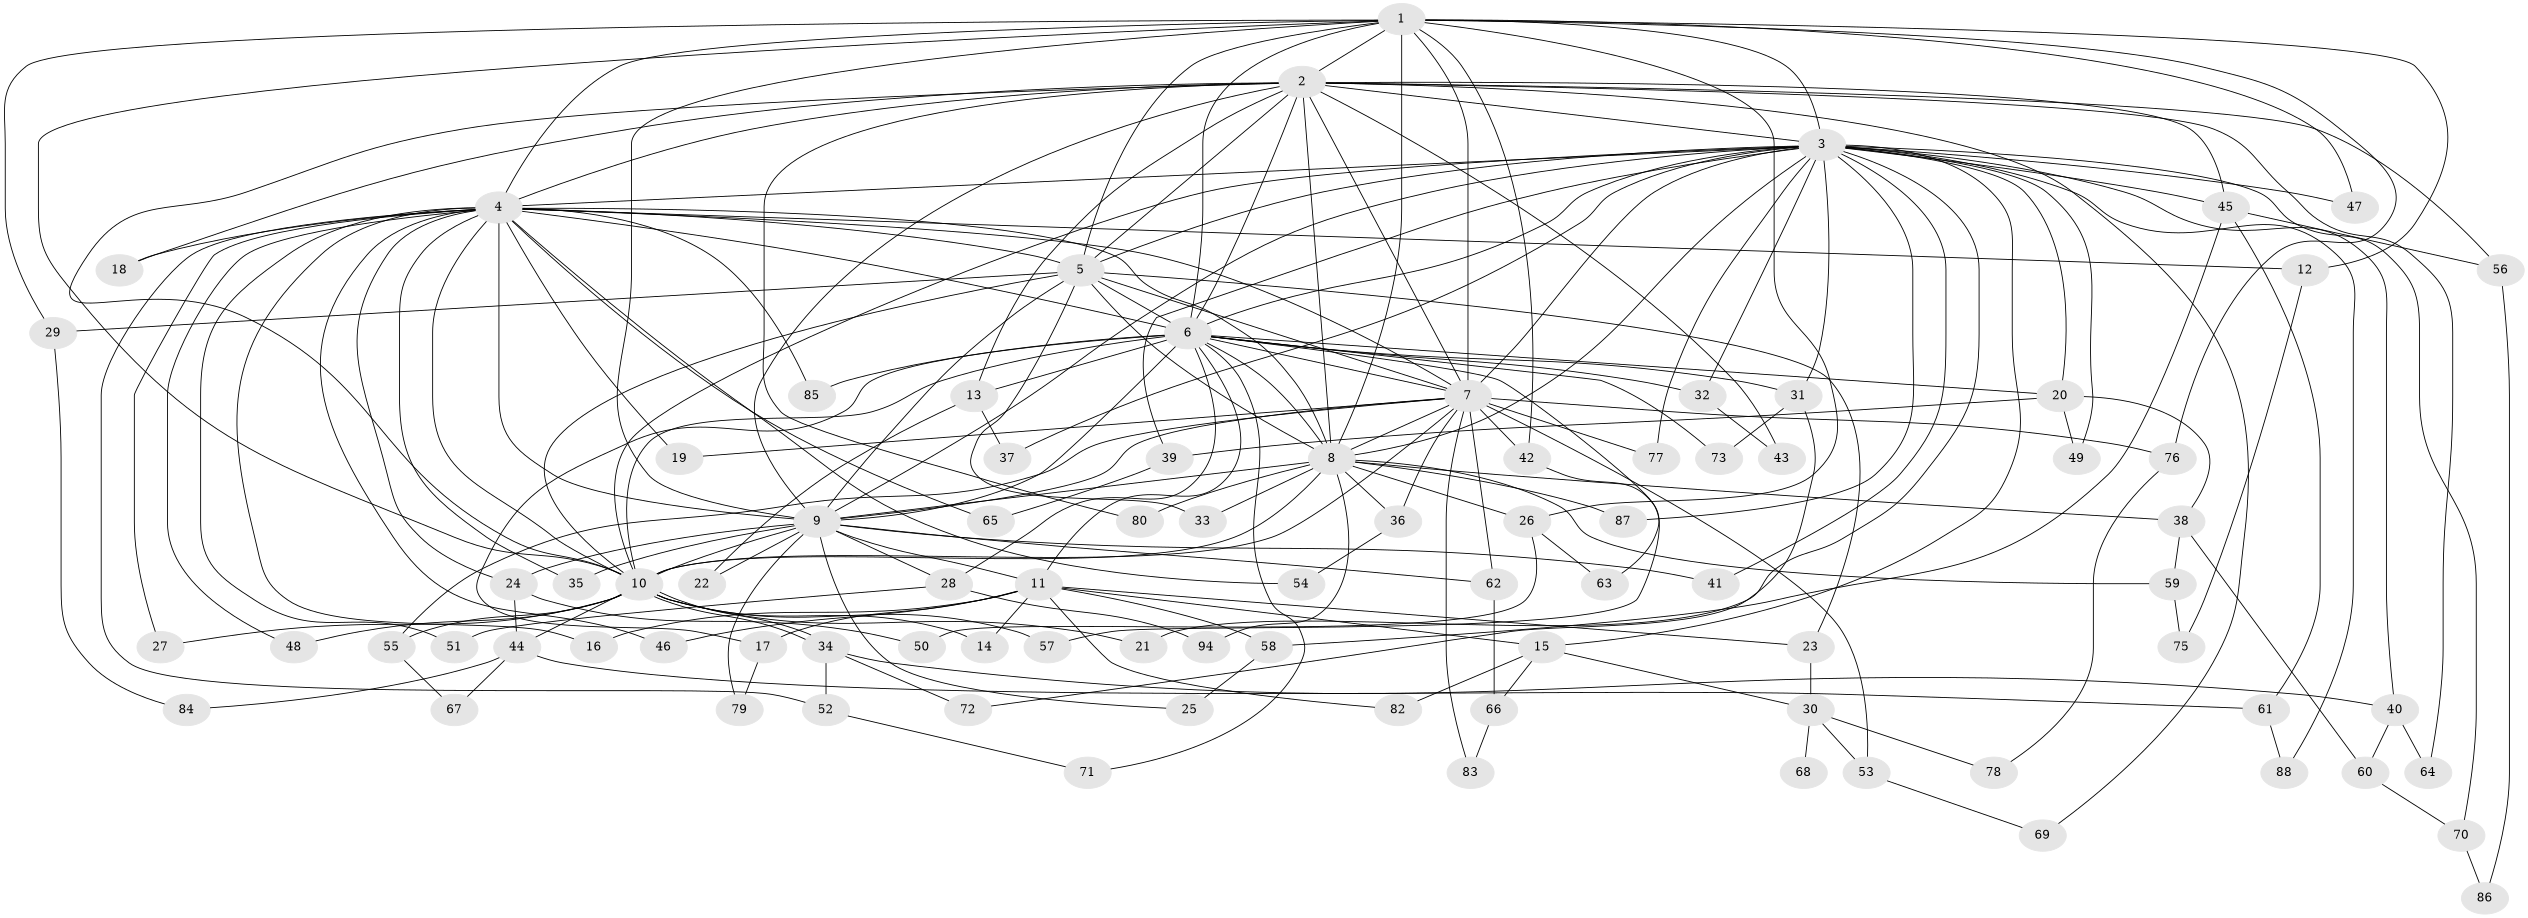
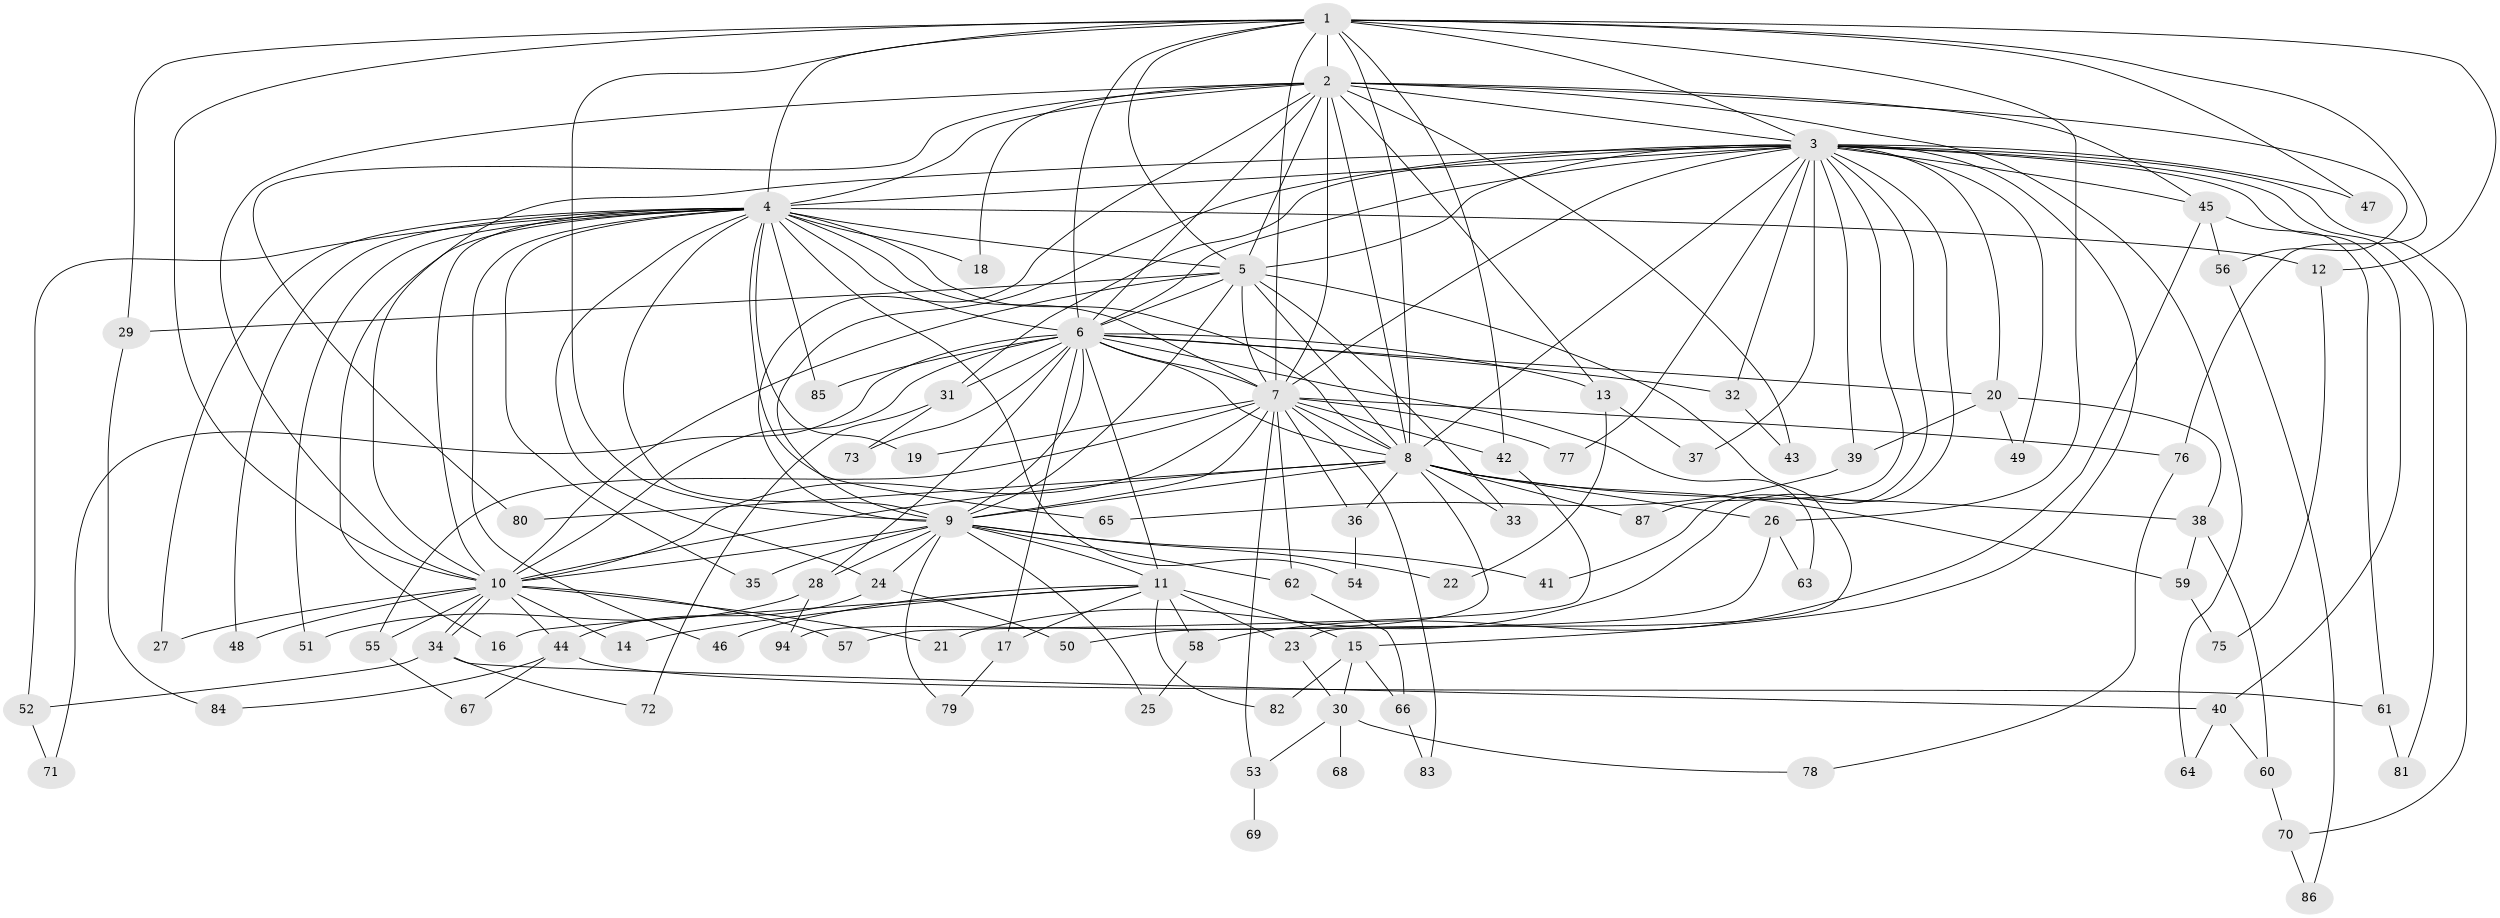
  graph {
    node [color=gray90 style=filled]
    1
    2
    3
    4
    5
    6
    7
    8
    9
    10
    12
    26
    29
    42
    47
    76
    13
    18
    43
    45
    56
    64
    69
    80
    15
    20
    21
    31
    32
    37
    39
    40
    41
    49
    70
    77
-   81 [label=88]
+   81
    87
    16
    19
    24
    27
    35
    46
    48
    51
    52
    54
    65
    85
    23
    33
    11
    17
    28
    63
    71
    73
    36
    53
    55
    62
    83
    38
    59
    n66 [label=94]
    22
    25
    79
    14
    34
    44
    57
    75
    50
    84
    78
    58
    61
    86
    82
    30
    66
    72
    60
    67
    68
    1 -- 2
    1 -- 3
    1 -- 4
    1 -- 5
    1 -- 6
    1 -- 7
    1 -- 8
    1 -- 9
    1 -- 10
    1 -- 12
    1 -- 26
    1 -- 29
    1 -- 42
    1 -- 47
    1 -- 76
    2 -- 3
    2 -- 4
    2 -- 5
    2 -- 6
    2 -- 7
    2 -- 8
    2 -- 9
    2 -- 10
    2 -- 13
    2 -- 18
    2 -- 43
    2 -- 45
    2 -- 56
    2 -- 64
-   2 -- 69
    2 -- 80
    3 -- 4
    3 -- 5
    3 -- 6
    3 -- 7
    3 -- 8
    3 -- 9
    3 -- 10
    3 -- 47
    3 -- 45
    3 -- 15
    3 -- 20
    3 -- 21
    3 -- 31
    3 -- 32
    3 -- 37
    3 -- 39
    3 -- 40
    3 -- 41
    3 -- 49
    3 -- 70
    3 -- 77
    3 -- 81
    3 -- 87
    4 -- 5
    4 -- 6
    4 -- 7
    4 -- 8
    4 -- 9
    4 -- 10
    4 -- 12
    4 -- 18
    4 -- 16
    4 -- 19
    4 -- 24
    4 -- 27
    4 -- 35
    4 -- 46
    4 -- 48
    4 -- 51
    4 -- 52
    4 -- 54
    4 -- 65
    4 -- 85
    5 -- 6
    5 -- 7
    5 -- 8
    5 -- 9
    5 -- 10
    5 -- 29
    5 -- 23
    5 -- 33
    6 -- 7
    6 -- 8
    6 -- 9
    6 -- 10
    6 -- 13
    6 -- 20
    6 -- 31
    6 -- 32
    6 -- 85
    6 -- 11
    6 -- 17
    6 -- 28
    6 -- 63
    6 -- 71
    6 -- 73
    7 -- 8
    7 -- 9
    7 -- 10
    7 -- 42
    7 -- 76
    7 -- 77
    7 -- 19
    7 -- 36
    7 -- 53
    7 -- 55
    7 -- 62
    7 -- 83
    8 -- 9
    8 -- 10
    8 -- 26
    8 -- 80
    8 -- 87
    8 -- 33
    8 -- 36
    8 -- 38
    8 -- 59
    8 -- n66
    9 -- 10
    9 -- 41
    9 -- 24
    9 -- 35
    9 -- 11
    9 -- 28
    9 -- 62
    9 -- 22
    9 -- 25
    9 -- 79
    10 -- 21
    10 -- 27
    10 -- 48
    10 -- 55
    10 -- 14
    10 -- 34
    10 -- 34
    10 -- 44
    10 -- 57
    12 -- 75
    26 -- 63
    26 -- 50
    29 -- 84
    42 -- 57
    76 -- 78
    13 -- 37
    13 -- 22
    45 -- 56
    45 -- 58
    45 -- 61
    56 -- 86
    15 -- 82
    15 -- 30
    15 -- 66
    20 -- 39
    20 -- 49
    20 -- 38
    31 -- 73
    31 -- 72
    32 -- 43
    39 -- 65
    40 -- 64
    40 -- 60
    70 -- 86
    24 -- 44
    24 -- 50
    52 -- 71
    23 -- 30
    11 -- 15
    11 -- 16
    11 -- 46
    11 -- 23
    11 -- 17
    11 -- 14
    11 -- 58
    11 -- 82
    17 -- 79
    28 -- 51
    28 -- n66
    36 -- 54
    53 -- 69
    55 -- 67
    62 -- 66
    38 -- 59
    38 -- 60
    59 -- 75
    34 -- 40
    34 -- 52
    34 -- 72
    44 -- 84
    44 -- 61
    44 -- 67
    58 -- 25
    61 -- 81
    30 -- 53
    30 -- 78
    30 -- 68
    66 -- 83
    60 -- 70
  }
